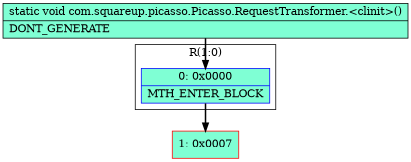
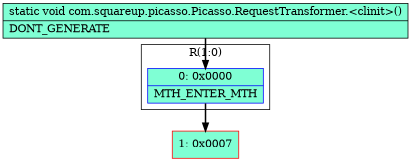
  digraph {
    node [shape=record style=filled fillcolor=aquamarine]
    edge [style=bold]
-   n1 [color=blue label="{0\:\ 0x0000|MTH_ENTER_BLOCK\l}"]
+   n1 [color=blue label="{0\:\ 0x0000|MTH_ENTER_MTH\l}"]
    n2 [color=red label="{1\:\ 0x0007}"]
    n3 [label="{static void com.squareup.picasso.Picasso.RequestTransformer.\<clinit\>()  | DONT_GENERATE\l}"]
    subgraph cluster_1 {
      label="R(1:0)"
      n1
    }
    n1 -> n2
    n3 -> n1
  }
